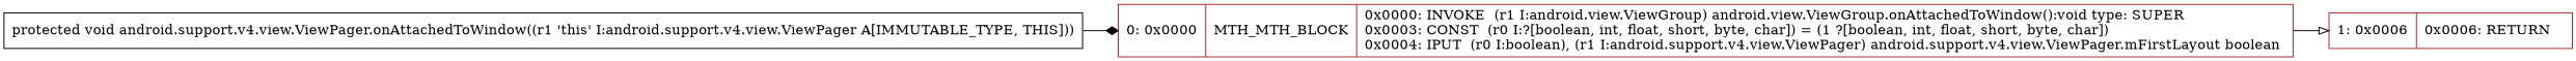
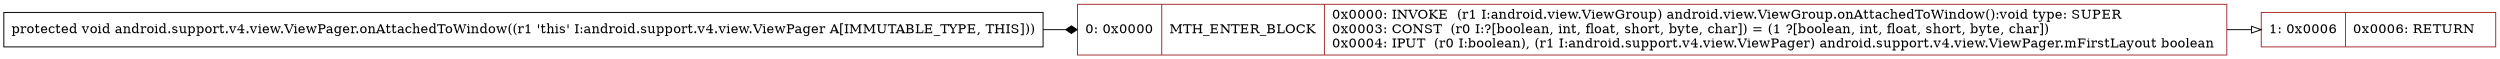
  digraph {
    rankdir=LR
    node [shape=record color=brown]
-   n1 [label="{0\:\ 0x0000|MTH_MTH_BLOCK\l|0x0000: INVOKE  (r1 I:android.view.ViewGroup) android.view.ViewGroup.onAttachedToWindow():void type: SUPER \l0x0003: CONST  (r0 I:?[boolean, int, float, short, byte, char]) = (1 ?[boolean, int, float, short, byte, char]) \l0x0004: IPUT  (r0 I:boolean), (r1 I:android.support.v4.view.ViewPager) android.support.v4.view.ViewPager.mFirstLayout boolean \l}"]
+   n1 [label="{0\:\ 0x0000|MTH_ENTER_BLOCK\l|0x0000: INVOKE  (r1 I:android.view.ViewGroup) android.view.ViewGroup.onAttachedToWindow():void type: SUPER \l0x0003: CONST  (r0 I:?[boolean, int, float, short, byte, char]) = (1 ?[boolean, int, float, short, byte, char]) \l0x0004: IPUT  (r0 I:boolean), (r1 I:android.support.v4.view.ViewPager) android.support.v4.view.ViewPager.mFirstLayout boolean \l}"]
    n2 [label="{1\:\ 0x0006|0x0006: RETURN   \l}"]
    n3 [label="{protected void android.support.v4.view.ViewPager.onAttachedToWindow((r1 'this' I:android.support.v4.view.ViewPager A[IMMUTABLE_TYPE, THIS])) }" color=black]
    n1 -> n2 [arrowhead=onormal]
    n3 -> n1 [arrowhead=diamond]
  }
